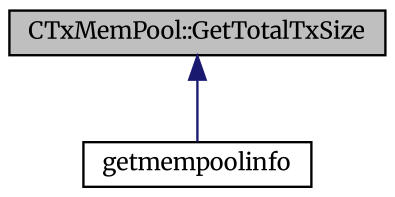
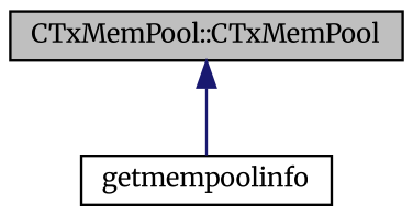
  digraph {
    rankdir=TB
    fontname=Merriweather
    node [color=black fontname=Merriweather fontsize=10 shape=record style=filled]
-   n1 [fillcolor=grey75 fontcolor=black height=0.2 label="CTxMemPool::GetTotalTxSize" width=0.4]
+   n1 [fillcolor=grey75 fontcolor=black height=0.2 label="CTxMemPool::CTxMemPool" width=0.4]
    n2 [fillcolor=white height=0.2 label=getmempoolinfo width=0.4]
    n1 -> n2 [color=midnightblue dir=back fontname=Merriweather fontsize=10 labelfontname=Helvetica labelfontsize=10 style=solid]
  }
